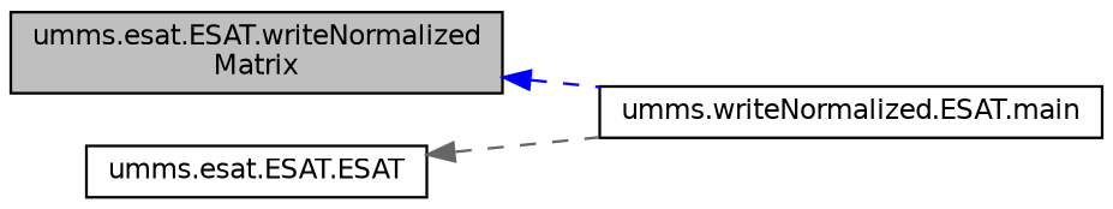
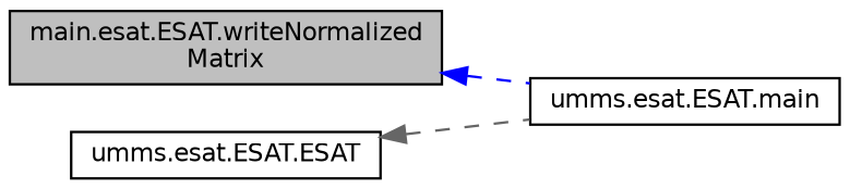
  digraph {
    rankdir=LR
    node [color=black fillcolor=white fontname=Helvetica fontsize=10 shape=record style=filled]
    edge [dir=back fontname=Helvetica fontsize=10 labelfontname=Helvetica labelfontsize=10 style=dashed]
-   n1 [fillcolor=grey75 fontcolor=black height=0.2 label="umms.esat.ESAT.writeNormalized\lMatrix" width=0.4]
-   n2 [height=0.2 label="umms.writeNormalized.ESAT.main" width=0.4]
+   n1 [fillcolor=grey75 fontcolor=black height=0.2 label="main.esat.ESAT.writeNormalized\lMatrix" width=0.4]
+   n2 [height=0.2 label="umms.esat.ESAT.main" width=0.4]
    n3 [height=0.2 label="umms.esat.ESAT.ESAT" width=0.4]
    n1 -> n2 [color=blue]
    n3 -> n2 [color=gray40]
  }
